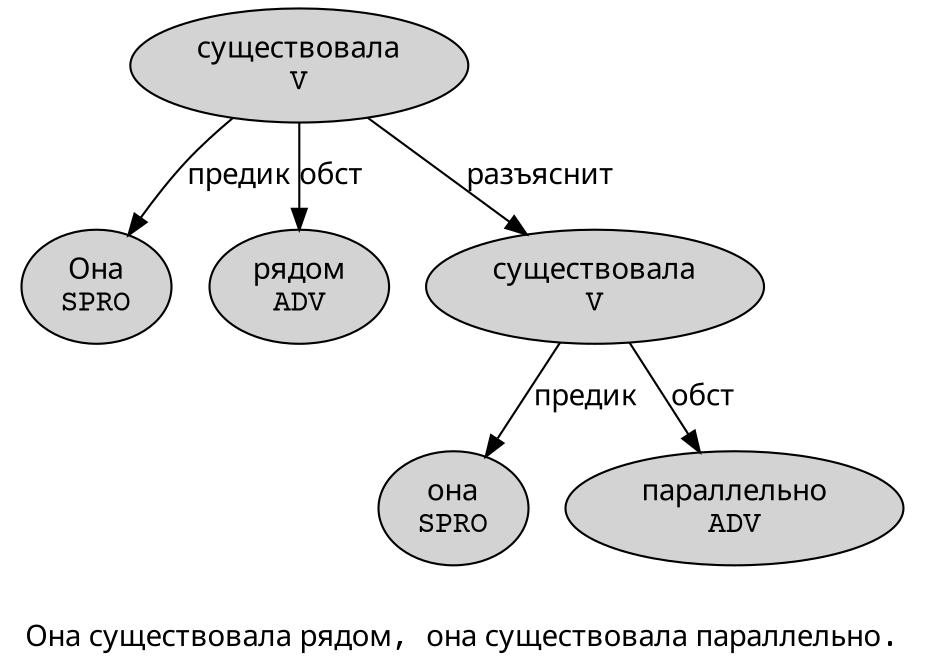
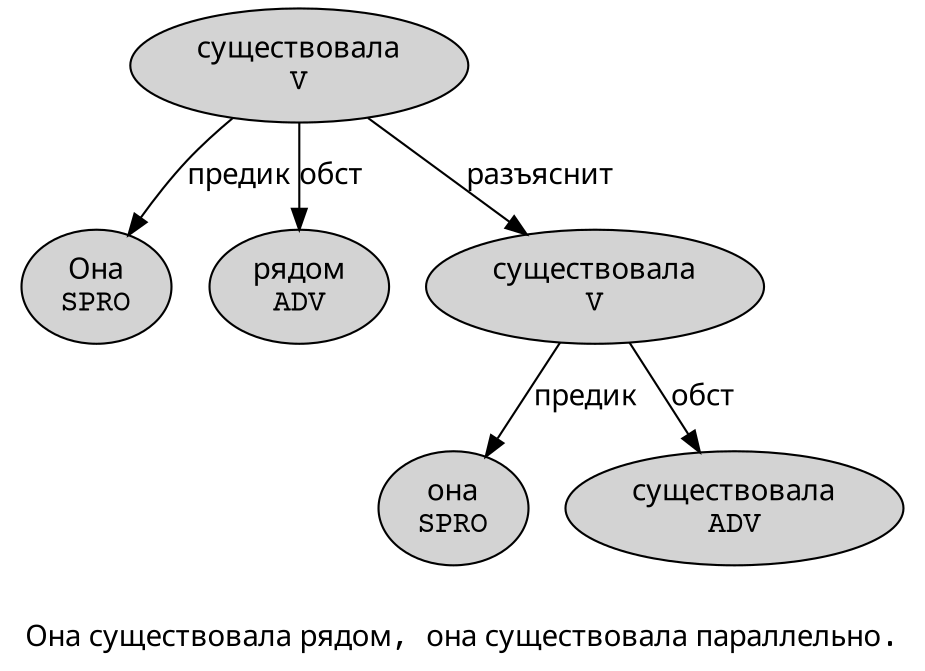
  digraph {
    label="Она существовала рядом, она существовала параллельно."
    fontname="Courier Prime"
    node [fillcolor=lightgray penwidth=1 shape=ellipse style=filled fontname="Courier Prime"]
    edge [fontname="Courier Prime"]
    n1 [label="Она\nSPRO"]
    n2 [label="существовала\nV"]
    n3 [label="рядом\nADV"]
    n4 [label="существовала\nV"]
    n5 [label="она\nSPRO"]
-   n6 [label="параллельно\nADV"]
+   n6 [label="существовала\nADV"]
    n2 -> n1 [label="предик"]
    n2 -> n3 [label="обст"]
    n2 -> n4 [label="разъяснит"]
    n4 -> n5 [label="предик"]
    n4 -> n6 [label="обст"]
  }
